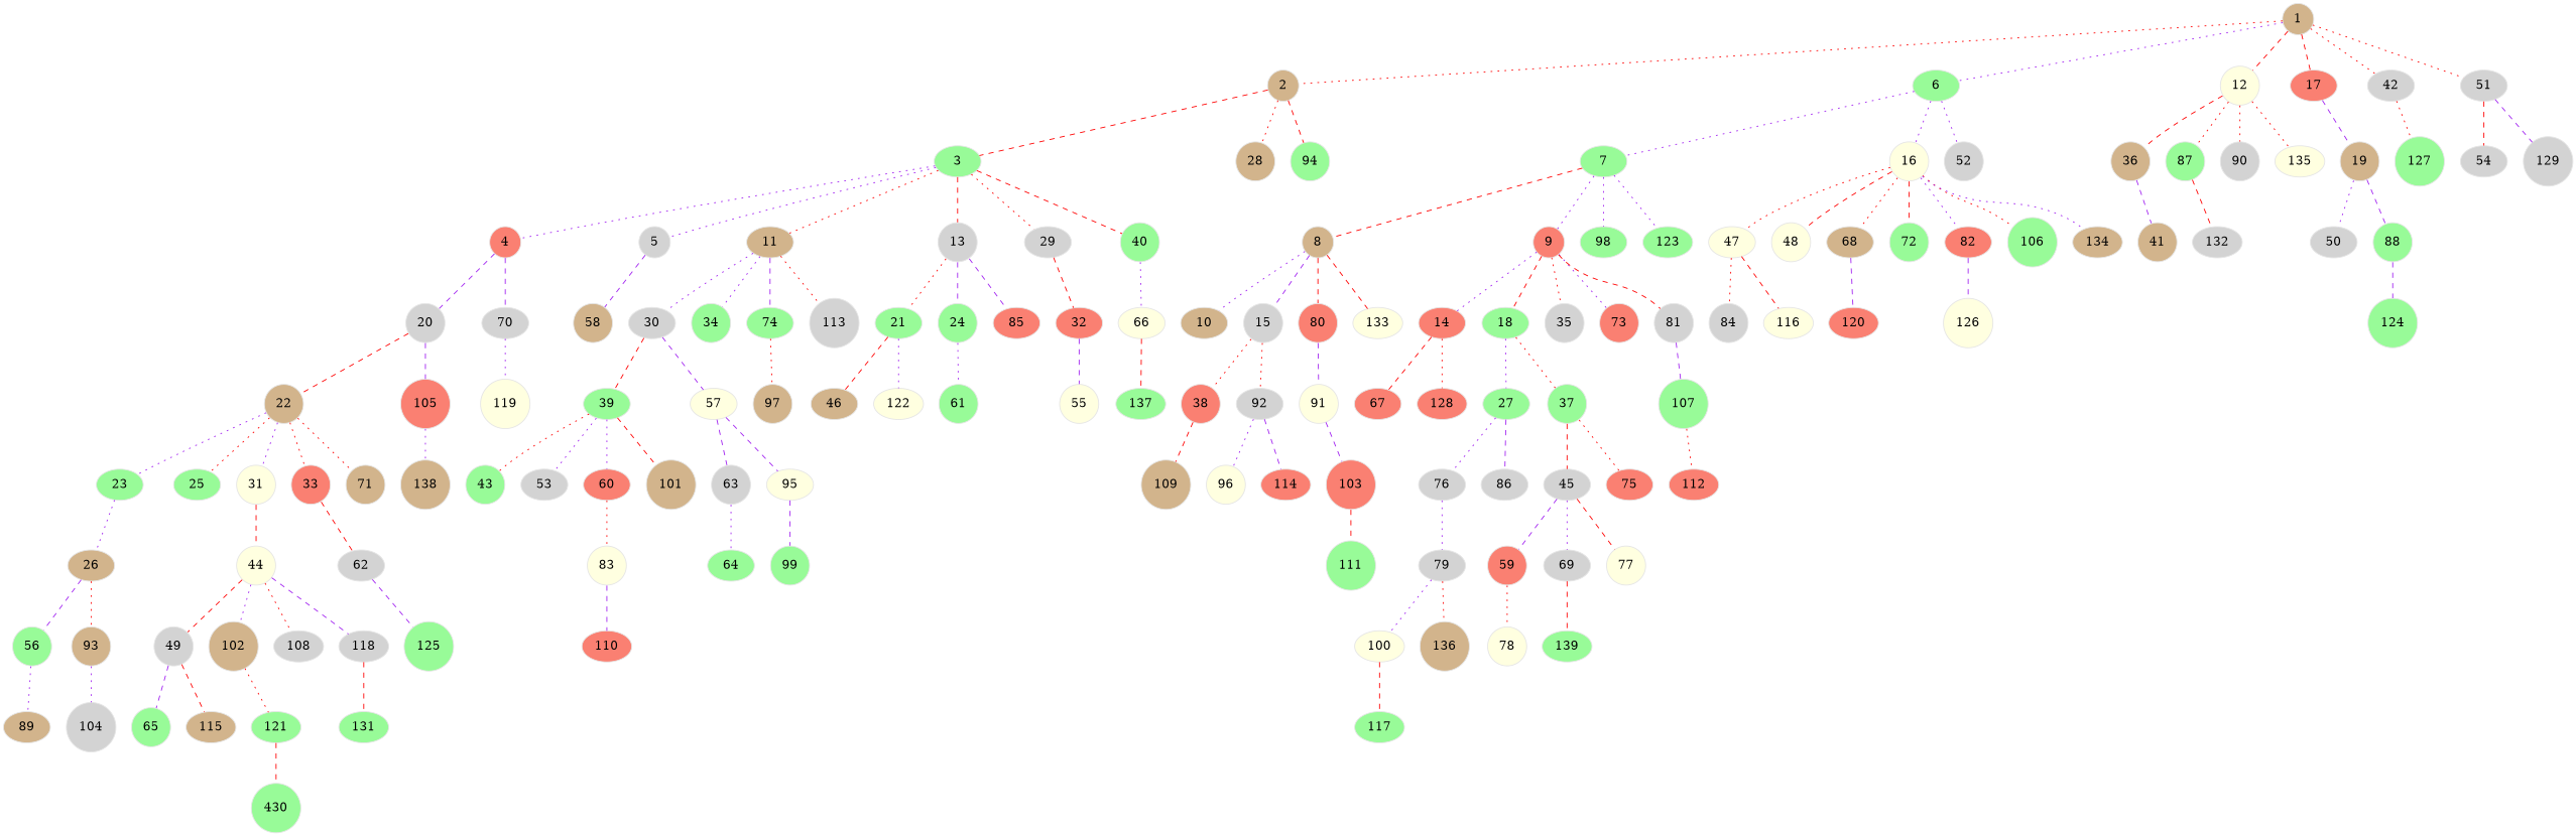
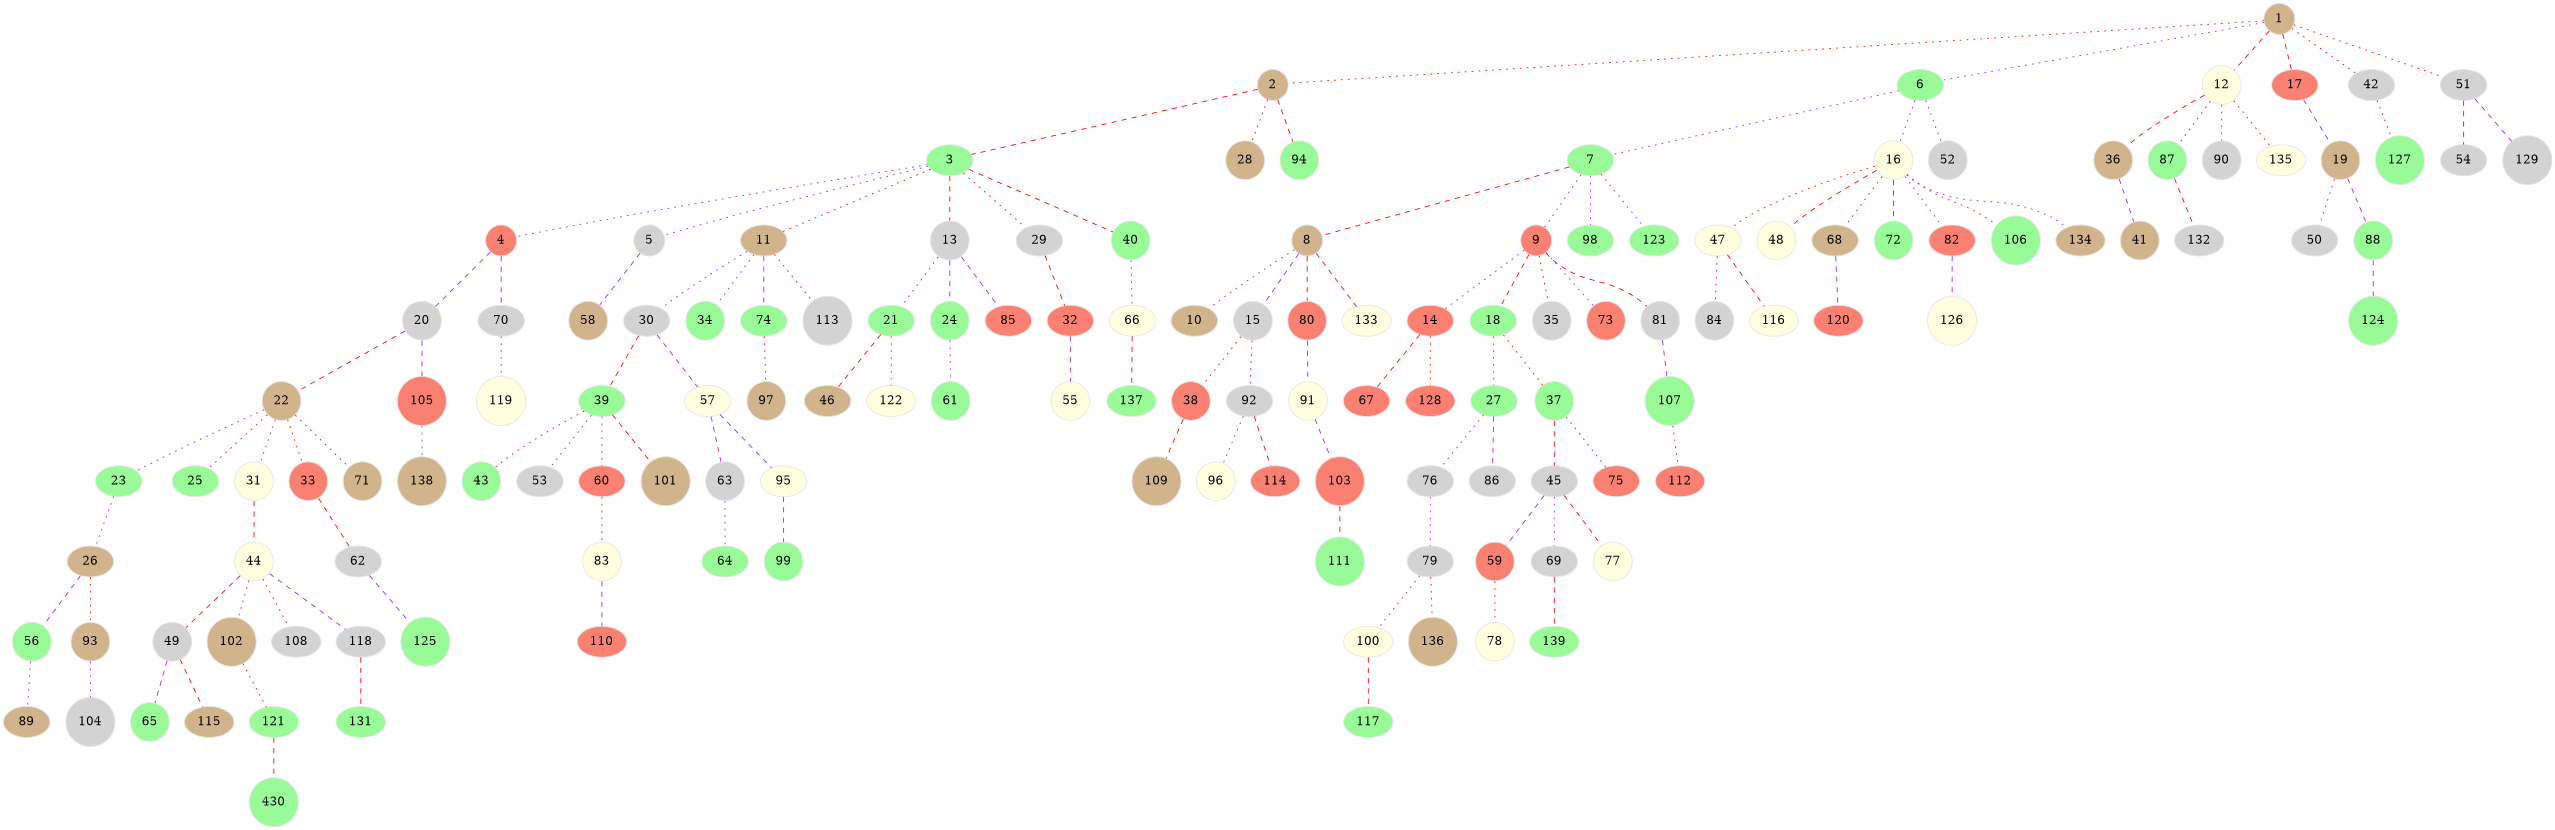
  graph {
    node [color=gray90 fillcolor=palegreen shape=circle style=filled]
    edge [color=red style=dotted]
    1 [fillcolor=tan]
    2 [fillcolor=tan]
    6 [shape=ellipse]
    12 [fillcolor=lightyellow]
    17 [fillcolor=salmon shape=ellipse]
    42 [fillcolor=lightgrey shape=ellipse]
    51 [fillcolor=lightgrey shape=ellipse]
    3 [shape=ellipse]
    28 [fillcolor=tan]
    94
    7 [shape=ellipse]
    16 [fillcolor=lightyellow]
    52 [fillcolor=lightgrey]
    36 [fillcolor=tan]
    87
    90 [fillcolor=lightgrey]
    135 [fillcolor=lightyellow shape=ellipse]
    19 [fillcolor=tan]
    127
    54 [fillcolor=lightgrey shape=ellipse]
    129 [fillcolor=lightgrey]
    4 [fillcolor=salmon]
    5 [fillcolor=lightgrey]
    11 [fillcolor=tan shape=ellipse]
    13 [fillcolor=lightgrey]
    29 [fillcolor=lightgrey shape=ellipse]
    40
    20 [fillcolor=lightgrey]
    70 [fillcolor=lightgrey shape=ellipse]
    58 [fillcolor=tan]
    30 [fillcolor=lightgrey shape=ellipse]
    34
    74 [shape=ellipse]
    113 [fillcolor=lightgrey]
    21 [shape=ellipse]
    24
    85 [fillcolor=salmon shape=ellipse]
    32 [fillcolor=salmon shape=ellipse]
    66 [fillcolor=lightyellow shape=ellipse]
    22 [fillcolor=tan]
    105 [fillcolor=salmon]
    119 [fillcolor=lightyellow]
    8 [fillcolor=tan]
    9 [fillcolor=salmon]
    98 [shape=ellipse]
    123 [shape=ellipse]
    47 [fillcolor=lightyellow shape=ellipse]
    48 [fillcolor=lightyellow]
    68 [fillcolor=tan shape=ellipse]
    72
    82 [fillcolor=salmon shape=ellipse]
    106
    134 [fillcolor=tan shape=ellipse]
    10 [fillcolor=tan shape=ellipse]
    15 [fillcolor=lightgrey]
    80 [fillcolor=salmon]
    133 [fillcolor=lightyellow shape=ellipse]
    14 [fillcolor=salmon shape=ellipse]
    18 [shape=ellipse]
    35 [fillcolor=lightgrey]
    73 [fillcolor=salmon]
    81 [fillcolor=lightgrey]
    38 [fillcolor=salmon]
    92 [fillcolor=lightgrey shape=ellipse]
    91 [fillcolor=lightyellow]
    67 [fillcolor=salmon shape=ellipse]
    128 [fillcolor=salmon shape=ellipse]
    27 [shape=ellipse]
    37
    107
    39 [shape=ellipse]
    57 [fillcolor=lightyellow shape=ellipse]
    97 [fillcolor=tan]
    41 [fillcolor=tan]
    132 [fillcolor=lightgrey shape=ellipse]
    46 [fillcolor=tan shape=ellipse]
    122 [fillcolor=lightyellow shape=ellipse]
    61
    109 [fillcolor=tan]
    96 [fillcolor=lightyellow]
    114 [fillcolor=salmon shape=ellipse]
    84 [fillcolor=lightgrey]
    116 [fillcolor=lightyellow shape=ellipse]
    120 [fillcolor=salmon shape=ellipse]
    126 [fillcolor=lightyellow]
    50 [fillcolor=lightgrey shape=ellipse]
    88
    76 [fillcolor=lightgrey shape=ellipse]
    86 [fillcolor=lightgrey shape=ellipse]
    45 [fillcolor=lightgrey shape=ellipse]
    75 [fillcolor=salmon shape=ellipse]
    124
    23 [shape=ellipse]
    25 [shape=ellipse]
    31 [fillcolor=lightyellow]
    33 [fillcolor=salmon]
    71 [fillcolor=tan]
    138 [fillcolor=tan]
    26 [fillcolor=tan shape=ellipse]
    44 [fillcolor=lightyellow]
    62 [fillcolor=lightgrey shape=ellipse]
    56
    93 [fillcolor=tan]
    89 [fillcolor=tan shape=ellipse]
    104 [fillcolor=lightgrey]
    79 [fillcolor=lightgrey shape=ellipse]
    55 [fillcolor=lightyellow]
    43
    53 [fillcolor=lightgrey shape=ellipse]
    60 [fillcolor=salmon shape=ellipse]
    101 [fillcolor=tan]
    63 [fillcolor=lightgrey]
    95 [fillcolor=lightyellow shape=ellipse]
    49 [fillcolor=lightgrey]
    102 [fillcolor=tan]
    108 [fillcolor=lightgrey shape=ellipse]
    118 [fillcolor=lightgrey shape=ellipse]
    125
    59 [fillcolor=salmon]
    69 [fillcolor=lightgrey shape=ellipse]
    77 [fillcolor=lightyellow]
    83 [fillcolor=lightyellow]
    137 [shape=ellipse]
    65
    115 [fillcolor=tan shape=ellipse]
    121 [shape=ellipse]
    131 [shape=ellipse]
    78 [fillcolor=lightyellow]
    139 [shape=ellipse]
    64 [shape=ellipse]
    99
    110 [fillcolor=salmon shape=ellipse]
    100 [fillcolor=lightyellow shape=ellipse]
    136 [fillcolor=tan]
    117 [shape=ellipse]
    103 [fillcolor=salmon]
    112 [fillcolor=salmon shape=ellipse]
    111
    n139 [label=430]
    1 -- 2
    1 -- 6 [color=purple]
    1 -- 12 [style=dashed]
    1 -- 17 [style=dashed]
    1 -- 42
    1 -- 51
    2 -- 3 [style=dashed]
    2 -- 28
    2 -- 94 [style=dashed]
    6 -- 7 [color=purple]
    6 -- 16 [color=purple]
    6 -- 52 [color=purple]
    12 -- 36 [style=dashed]
    12 -- 87
    12 -- 90
    12 -- 135
    17 -- 19 [color=purple style=dashed]
    42 -- 127
    51 -- 54 [style=dashed]
    51 -- 129 [color=purple style=dashed]
    3 -- 4 [color=purple]
    3 -- 5 [color=purple]
    3 -- 11
    3 -- 13 [style=dashed]
    3 -- 29
    3 -- 40 [style=dashed]
    7 -- 8 [style=dashed]
    7 -- 9 [color=purple]
    7 -- 98 [color=purple]
    7 -- 123 [color=purple]
    16 -- 47
    16 -- 48 [style=dashed]
    16 -- 68
    16 -- 72 [style=dashed]
    16 -- 82 [color=purple]
    16 -- 106
    16 -- 134 [color=purple]
    36 -- 41 [color=purple style=dashed]
    87 -- 132 [style=dashed]
    19 -- 50 [color=purple]
    19 -- 88 [color=purple style=dashed]
    4 -- 20 [color=purple style=dashed]
    4 -- 70 [color=purple style=dashed]
    5 -- 58 [color=purple style=dashed]
    11 -- 30 [color=purple]
    11 -- 34 [color=purple]
    11 -- 74 [color=purple style=dashed]
    11 -- 113
    13 -- 21
    13 -- 24 [color=purple style=dashed]
    13 -- 85 [color=purple style=dashed]
    29 -- 32 [style=dashed]
    40 -- 66 [color=purple]
    20 -- 22 [style=dashed]
    20 -- 105 [color=purple style=dashed]
    70 -- 119 [color=purple]
    30 -- 39 [style=dashed]
    30 -- 57 [color=purple style=dashed]
    74 -- 97
    21 -- 46 [style=dashed]
    21 -- 122 [color=purple]
    24 -- 61 [color=purple]
    32 -- 55 [color=purple style=dashed]
    66 -- 137 [style=dashed]
    22 -- 23 [color=purple]
    22 -- 25
    22 -- 31 [color=purple]
    22 -- 33
    22 -- 71
    105 -- 138 [color=purple]
    8 -- 10 [color=purple]
    8 -- 15 [color=purple style=dashed]
    8 -- 80 [style=dashed]
    8 -- 133 [style=dashed]
    9 -- 14 [color=purple]
    9 -- 18 [style=dashed]
    9 -- 35
    9 -- 73 [color=purple]
    9 -- 81 [style=dashed]
    47 -- 84
    47 -- 116 [style=dashed]
    68 -- 120 [color=purple style=dashed]
    82 -- 126 [color=purple style=dashed]
    15 -- 38
    15 -- 92
    80 -- 91 [color=purple style=dashed]
    14 -- 67 [style=dashed]
    14 -- 128
    18 -- 27 [color=purple]
    18 -- 37
    81 -- 107 [color=purple style=dashed]
    38 -- 109 [style=dashed]
    92 -- 96 [color=purple]
-   92 -- 114 [color=purple style=dashed]
+   92 -- 114 [style=dashed]
    91 -- 103 [color=purple style=dashed]
    27 -- 76 [color=purple]
    27 -- 86 [color=purple style=dashed]
    37 -- 45 [style=dashed]
    37 -- 75
    107 -- 112
    39 -- 43
    39 -- 53 [color=purple]
    39 -- 60 [color=purple]
    39 -- 101 [style=dashed]
    57 -- 63 [color=purple style=dashed]
    57 -- 95 [color=purple style=dashed]
    88 -- 124 [color=purple style=dashed]
    76 -- 79 [color=purple]
    45 -- 59 [color=purple style=dashed]
    45 -- 69 [color=purple]
    45 -- 77 [style=dashed]
    23 -- 26 [color=purple]
    31 -- 44 [style=dashed]
    33 -- 62 [style=dashed]
    26 -- 56 [color=purple style=dashed]
    26 -- 93
    44 -- 49 [style=dashed]
    44 -- 102 [color=purple]
    44 -- 108
    44 -- 118 [color=purple style=dashed]
    62 -- 125 [color=purple style=dashed]
    56 -- 89 [color=purple]
    93 -- 104 [color=purple]
    79 -- 100 [color=purple]
    79 -- 136
    60 -- 83
    63 -- 64 [color=purple]
    95 -- 99 [color=purple style=dashed]
    49 -- 65 [color=purple style=dashed]
    49 -- 115 [style=dashed]
    102 -- 121
    118 -- 131 [style=dashed]
    59 -- 78
    69 -- 139 [style=dashed]
    83 -- 110 [color=purple style=dashed]
    121 -- n139 [style=dashed]
    100 -- 117 [style=dashed]
    103 -- 111 [style=dashed]
  }
